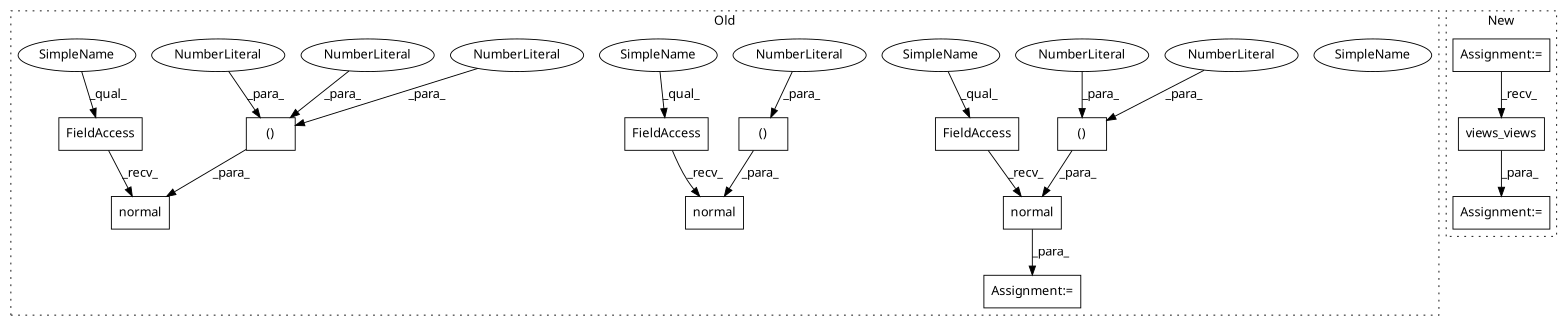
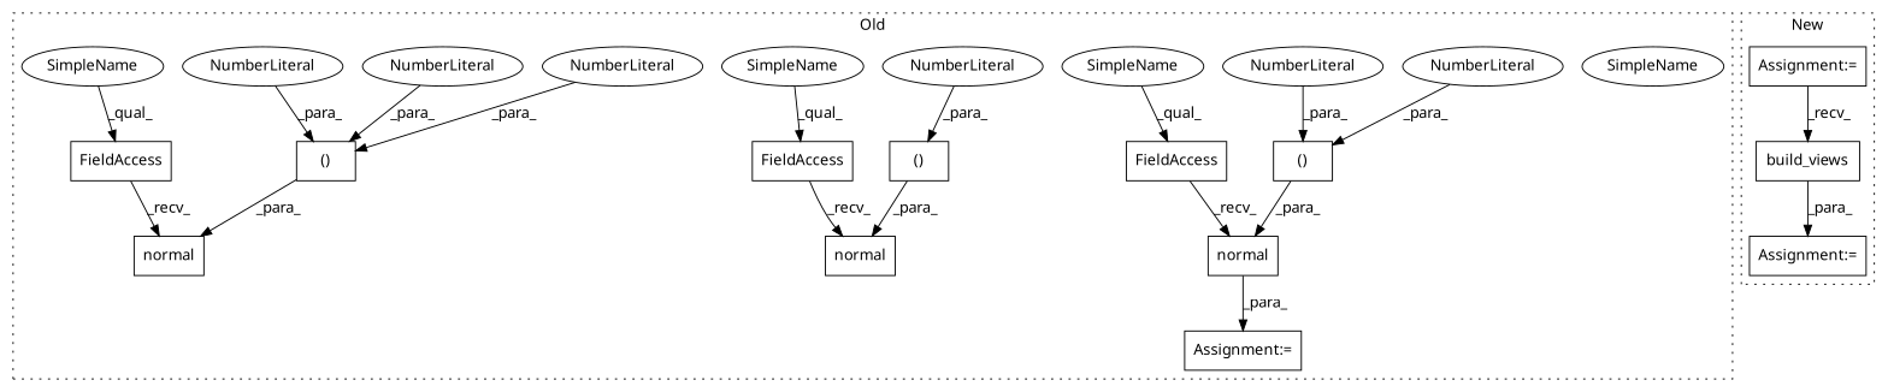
  digraph {
    fontname="Noto Sans"
    node [a=34 l=1 s=670 shape=box fontname="Noto Sans"]
    edge [fontname="Noto Sans"]
    n1 [a=42 l=5 label=SimpleName shape=ellipse]
    n2 [a=22 l=12 label=FieldAccess]
    n3 [a=32 l="12,2" label=normal s="683,724"]
    n4 [a=106 l=29 label="()" s=695]
    n5 [label=NumberLiteral s=695 shape=ellipse]
    n6 [label=NumberLiteral s=709 shape=ellipse]
    n7 [a=22 l=12 label=FieldAccess s=606]
    n8 [a=32 l="12,2" label=normal s="619,660"]
    n9 [a=106 l=29 label="()" s=631]
    n10 [label=NumberLiteral s=723 shape=ellipse]
    n11 [label=NumberLiteral s=631 shape=ellipse]
    n12 [a=22 l=12 label=FieldAccess s=798]
    n13 [a=32 l="12,2" label=normal s="811,852"]
    n14 [a=106 l=29 label="()" s=823]
    n15 [label=NumberLiteral s=837 shape=ellipse]
    n16 [label=NumberLiteral s=645 shape=ellipse]
    n17 [a=7 label="Assignment:=" s=605]
    n18 [a=42 l=5 label=SimpleName s=606 shape=ellipse]
    n19 [a=42 l=5 label=SimpleName s=798 shape=ellipse]
    n20 [a=42 l=5 label=SimpleName shape=ellipse]
-   n21 [a=32 l="12,1" label=views_views s="981,995"]
+   n21 [a=32 l="12,1" label=build_views s="981,995"]
    n22 [a=7 l=12 label="Assignment:=" s=1008]
    n23 [a=7 l=7 label="Assignment:=" s=807]
    subgraph cluster_1 {
      label=Old
      style=dotted
      n1
      n2
      n3
      n4
      n5
      n6
      n7
      n8
      n9
      n10
      n11
      n12
      n13
      n14
      n15
      n16
      n17
      n18
      n19
      n20
    }
    subgraph cluster_2 {
      label=New
      style=dotted
      n21
      n22
      n23
    }
    n2 -> n3 [label=_recv_]
    n4 -> n3 [label=_para_]
    n5 -> n4 [label=_para_]
    n6 -> n4 [label=_para_]
    n7 -> n8 [label=_recv_]
    n8 -> n17 [label=_para_]
    n9 -> n8 [label=_para_]
    n10 -> n4 [label=_para_]
    n11 -> n9 [label=_para_]
    n12 -> n13 [label=_recv_]
    n14 -> n13 [label=_para_]
    n15 -> n14 [label=_para_]
    n16 -> n9 [label=_para_]
    n18 -> n7 [label=_qual_]
    n19 -> n12 [label=_qual_]
    n20 -> n2 [label=_qual_]
    n21 -> n22 [label=_para_]
    n23 -> n21 [label=_recv_]
  }
